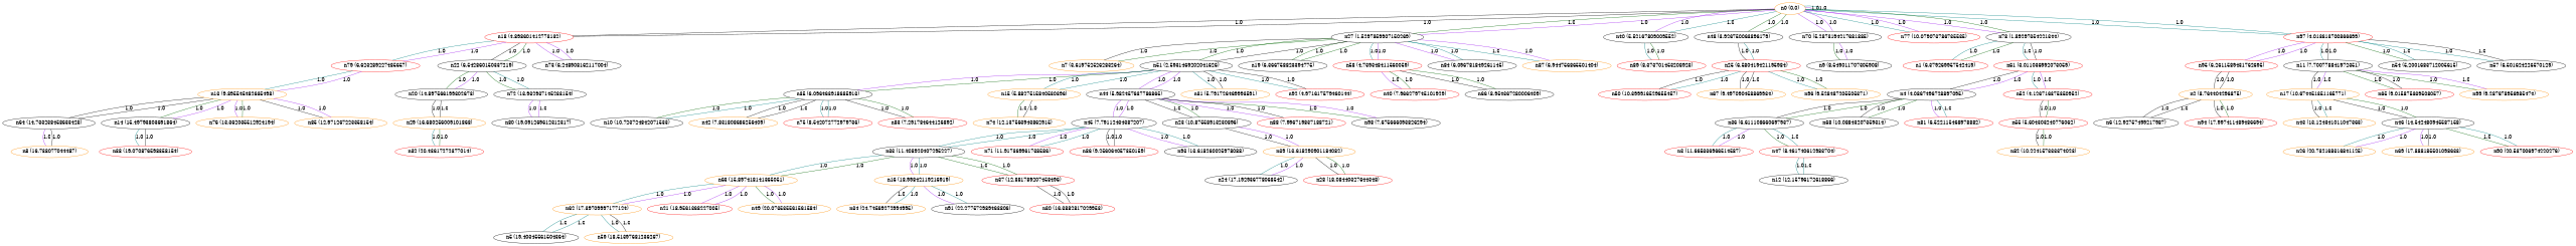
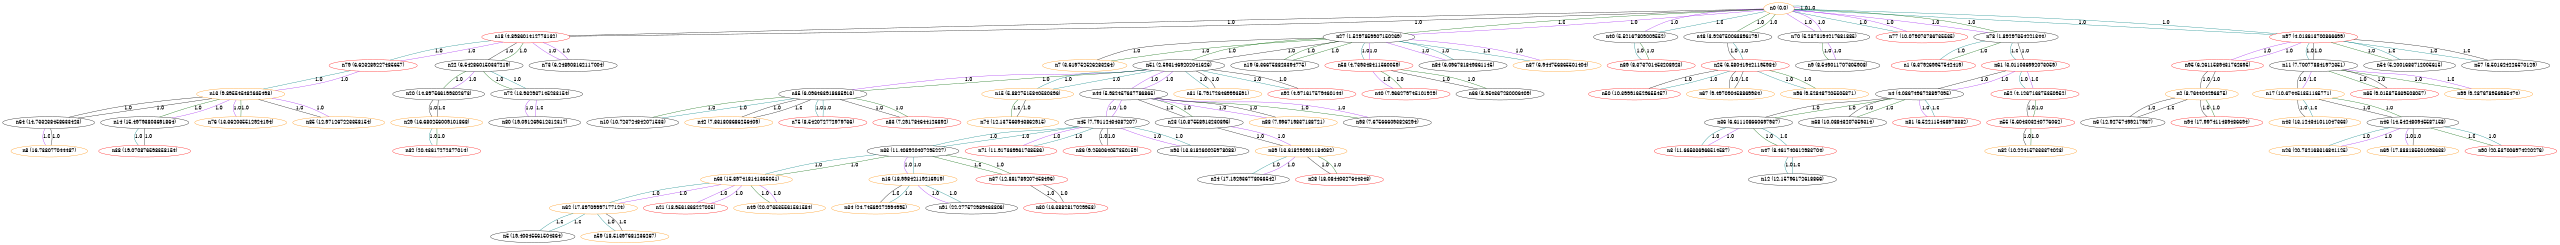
  graph {
    node [color=black]
    edge [color=teal weight=1.0]
    n1 [color=darkorange label="n0 (0.0)"]
    n2 [color=red label="n18 (4.898601412773132)"]
    n3 [label="n27 (1.5297859907150269)"]
    n4 [label="n40 (5.52167809009552)"]
    n5 [label="n48 (3.926750063896179)"]
    n6 [label="n70 (5.2873194217681885)"]
    n7 [color=red label="n77 (10.079073786735535)"]
    n8 [label="n78 (1.89297354221344)"]
    n9 [color=red label="n97 (4.013613700866699)"]
    n10 [color=red label="n79 (6.623289227485657)"]
    n11 [label="n22 (6.542860150337219)"]
    n12 [label="n73 (6.248908162117004)"]
    n13 [color=darkorange label="n7 (3.619752526283264)"]
    n14 [label="n51 (2.5931469202041626)"]
    n15 [label="n19 (6.366758823394775)"]
    n16 [color=red label="n58 (4.739348411560059)"]
-   n17 [label="n84 (6.096781849261145)"]
+   n17 [label="n84 (6.096781849861145)"]
    n18 [color=darkorange label="n87 (6.944756865501404)"]
    n19 [color=red label="n89 (8.373701453208923)"]
    n20 [color=red label="n25 (6.580419421195984)"]
    n21 [label="n9 (8.549011707305908)"]
    n22 [color=red label="n1 (6.379269957542419)"]
    n23 [color=red label="n61 (3.011036992073059)"]
    n24 [color=red label="n95 (6.2611589431762695)"]
    n25 [label="n11 (7.700778841972351)"]
    n26 [label="n54 (5.2001683712005615)"]
    n27 [label="n57 (6.501624226570129)"]
    n28 [color=darkorange label="n2 (8.764404296875)"]
    n29 [label="n6 (12.92757499217987)"]
    n30 [color=red label="n94 (17.997411489486694)"]
    n31 [color=red label="n3 (11.665336966514587)"]
    n32 [label="n36 (6.611108660697937)"]
    n33 [label="n4 (4.0867496728897095)"]
    n34 [color=red label="n47 (8.461740612983704)"]
    n35 [label="n68 (10.08843207359314)"]
    n36 [color=red label="n81 (6.522115468978882)"]
    n37 [color=red label="n52 (4.126716375350952)"]
    n38 [label="n5 (19.40345561504364)"]
    n39 [color=darkorange label="n62 (17.39709997177124)"]
    n40 [color=darkorange label="n63 (15.897418141365051)"]
    n41 [color=darkorange label="n59 (18.51397681236267)"]
    n42 [color=darkorange label="n8 (16.738077044487)"]
    n43 [label="n64 (14.733238458633423)"]
    n44 [color=darkorange label="n13 (9.895545482635498)"]
    n45 [label="n10 (10.723724842071533)"]
    n46 [label="n35 (6.096463918685913)"]
    n47 [color=darkorange label="n42 (7.831808686256409)"]
    n48 [color=red label="n75 (8.542072772979736)"]
    n49 [color=red label="n83 (7.291784644126892)"]
    n50 [color=darkorange label="n17 (10.674451351165771)"]
    n51 [color=red label="n65 (9.015875339508057)"]
    n52 [color=darkorange label="n99 (9.287678956985474)"]
    n53 [color=darkorange label="n43 (13.124341011047363)"]
    n54 [label="n46 (14.542480945587158)"]
    n55 [label="n12 (12.15796172618866)"]
    n56 [label="n14 (15.49793803691864)"]
    n57 [color=darkorange label="n76 (13.362035512924194)"]
    n58 [color=darkorange label="n85 (12.971267223358154)"]
    n59 [color=red label="n38 (19.070876598358154)"]
    n60 [color=darkorange label="n15 (5.8827515840530396)"]
    n61 [color=darkorange label="n74 (12.137563943862915)"]
    n62 [label="n44 (5.982457637786865)"]
    n63 [color=darkorange label="n31 (5.791726469993591)"]
    n64 [color=red label="n92 (4.971617579460144)"]
    n65 [color=darkorange label="n16 (18.99842119216919)"]
    n66 [label="n33 (11.408920407295227)"]
    n67 [color=darkorange label="n34 (24.74569272994995)"]
    n68 [label="n91 (22.277572989463806)"]
    n69 [color=red label="n37 (12.881789207458496)"]
    n70 [label="n45 (7.79112434387207)"]
    n71 [color=darkorange label="n26 (20.732168316841125)"]
    n72 [color=darkorange label="n69 (17.888185501098633)"]
    n73 [color=red label="n90 (20.537006974220276)"]
    n74 [label="n20 (14.897566199302673)"]
    n75 [label="n72 (13.932937145233154)"]
    n76 [color=darkorange label="n29 (16.680256009101868)"]
    n77 [color=red label="n32 (20.43617272377014)"]
    n78 [color=red label="n21 (18.9561368227005)"]
    n79 [color=darkorange label="n49 (20.073535561561584)"]
    n80 [label="n80 (19.091269612312317)"]
    n81 [label="n23 (10.87558913230896)"]
    n82 [color=darkorange label="n39 (13.618290901184082)"]
    n83 [label="n24 (17.192936778068542)"]
    n84 [color=red label="n28 (18.08440327644348)"]
-   n85 [color=red label="n88 (7.996719837188721)"]
+   n85 [color=darkorange label="n88 (7.996719837188721)"]
    n86 [label="n98 (7.675666093826294)"]
    n87 [color=red label="n50 (10.399916529655457)"]
    n88 [color=darkorange label="n67 (9.497090458869934)"]
    n89 [color=darkorange label="n96 (9.528487205505371)"]
    n90 [color=red label="n40 (7.966279745101929)"]
    n91 [label="n66 (8.954367280006409)"]
    n92 [color=red label="n30 (16.3882817029953)"]
    n93 [color=red label="n71 (11.917369961738586)"]
    n94 [color=red label="n86 (9.256064057350159)"]
    n95 [label="n93 (13.618260025978088)"]
    n96 [color=red label="n55 (5.604303240776062)"]
    n97 [color=darkorange label="n82 (10.224157333374023)"]
    n1 -- n1 [color=purple label=1.0]
    n1 -- n1 [label=1.0]
    n1 -- n2 [color=black label=1.0]
    n1 -- n3 [color=darkgreen label=1.0]
    n1 -- n4 [color=purple label=1.0]
    n1 -- n5 [color=darkgreen label=1.0]
    n1 -- n6 [color=purple label=1.0]
    n1 -- n7 [label=1.0]
    n1 -- n8 [color=purple label=1.0]
    n1 -- n9 [label=1.0]
    n2 -- n1 [color=black label=1.0]
    n2 -- n10 [label=1.0]
    n2 -- n11 [color=black label=1.0]
    n2 -- n12 [color=purple label=1.0]
    n3 -- n1 [color=purple label=1.0]
    n3 -- n13 [color=black label=1.0]
    n3 -- n14 [color=darkgreen label=1.0]
    n3 -- n15 [color=darkgreen label=1.0]
    n3 -- n16 [label=1.0]
    n3 -- n17 [color=purple label=1.0]
    n3 -- n18 [label=1.0]
    n4 -- n1 [label=1.0]
    n4 -- n19 [label=1.0]
    n5 -- n1 [color=darkgreen label=1.0]
    n5 -- n20 [color=black label=1.0]
    n6 -- n1 [color=purple label=1.0]
    n6 -- n21 [color=darkgreen label=1.0]
    n7 -- n1 [color=purple label=1.0]
    n8 -- n1 [color=darkgreen label=1.0]
    n8 -- n22 [label=1.0]
    n8 -- n23 [label=1.0]
    n9 -- n1 [label=1.0]
    n9 -- n24 [color=purple label=1.0]
    n9 -- n25 [label=1.0]
    n9 -- n26 [color=darkgreen label=1.0]
    n9 -- n27 [label=1.0]
    n10 -- n2 [color=purple label=1.0]
    n10 -- n44 [label=1.0]
    n11 -- n2 [color=darkgreen label=1.0]
    n11 -- n74 [color=darkgreen label=1.0]
    n11 -- n75 [color=darkgreen label=1.0]
    n12 -- n2 [color=purple label=1.0]
    n13 -- n3 [color=darkgreen label=1.0]
    n14 -- n3 [color=black label=1.0]
    n14 -- n46 [color=purple label=1.0]
    n14 -- n60 [label=1.0]
    n14 -- n62 [color=purple label=1.0]
    n14 -- n63 [label=1.0]
    n14 -- n64 [label=1.0]
    n15 -- n3 [color=darkgreen label=1.0]
    n16 -- n3 [color=purple label=1.0]
    n16 -- n90 [color=purple label=1.0]
    n16 -- n91 [color=black label=1.0]
    n17 -- n3 [label=1.0]
    n18 -- n3 [color=purple label=1.0]
    n19 -- n4 [color=darkgreen label=1.0]
    n20 -- n5 [label=1.0]
    n20 -- n87 [color=black label=1.0]
    n20 -- n88 [color=black label=1.0]
    n20 -- n89 [label=1.0]
    n21 -- n6 [color=purple label=1.0]
    n22 -- n8 [color=darkgreen label=1.0]
    n23 -- n8 [color=black label=1.0]
    n23 -- n33 [color=black label=1.0]
    n23 -- n37 [label=1.0]
    n24 -- n9 [color=purple label=1.0]
    n24 -- n28 [color=black label=1.0]
    n25 -- n9 [color=black label=1.0]
    n25 -- n50 [color=black label=1.0]
    n25 -- n51 [color=darkgreen label=1.0]
    n25 -- n52 [color=darkgreen label=1.0]
    n26 -- n9 [label=1.0]
    n27 -- n9 [color=black label=1.0]
    n28 -- n24 [color=black label=1.0]
    n28 -- n29 [color=black label=1.0]
    n28 -- n30 [color=black label=1.0]
    n29 -- n28 [color=black label=1.0]
    n30 -- n28 [color=darkgreen label=1.0]
    n31 -- n32 [color=purple label=1.0]
    n32 -- n31 [label=1.0]
    n32 -- n33 [color=darkgreen label=1.0]
    n32 -- n34 [color=darkgreen label=1.0]
    n33 -- n23 [color=purple label=1.0]
    n33 -- n32 [color=black label=1.0]
    n33 -- n35 [color=black label=1.0]
    n33 -- n36 [color=purple label=1.0]
    n34 -- n32 [label=1.0]
    n34 -- n55 [label=1.0]
    n35 -- n33 [color=darkgreen label=1.0]
    n36 -- n33 [label=1.0]
    n37 -- n23 [color=purple label=1.0]
    n37 -- n96 [color=black label=1.0]
    n38 -- n39 [label=1.0]
    n39 -- n38 [label=1.0]
    n39 -- n40 [color=purple label=1.0]
    n39 -- n41 [label=1.0]
    n40 -- n39 [label=1.0]
    n40 -- n66 [color=darkgreen label=1.0]
    n40 -- n78 [color=purple label=1.0]
    n40 -- n79 [color=darkgreen label=1.0]
    n41 -- n39 [color=black label=1.0]
    n42 -- n43 [color=black label=1.0]
    n43 -- n42 [color=purple label=1.0]
    n43 -- n44 [color=black label=1.0]
    n44 -- n10 [color=purple label=1.0]
    n44 -- n43 [color=black label=1.0]
    n44 -- n56 [color=darkgreen label=1.0]
    n44 -- n57 [color=purple label=1.0]
    n44 -- n58 [color=black label=1.0]
    n45 -- n46 [label=1.0]
    n46 -- n14 [color=darkgreen label=1.0]
    n46 -- n45 [color=darkgreen label=1.0]
    n46 -- n47 [color=black label=1.0]
    n46 -- n48 [label=1.0]
    n46 -- n49 [color=black label=1.0]
    n47 -- n46 [color=black label=1.0]
    n48 -- n46 [label=1.0]
    n49 -- n46 [color=darkgreen label=1.0]
    n50 -- n25 [color=purple label=1.0]
    n50 -- n53 [color=black label=1.0]
    n50 -- n54 [color=black label=1.0]
    n51 -- n25 [color=black label=1.0]
    n52 -- n25 [color=purple label=1.0]
    n53 -- n50 [label=1.0]
    n54 -- n50 [color=darkgreen label=1.0]
    n54 -- n71 [label=1.0]
    n54 -- n72 [color=purple label=1.0]
    n54 -- n73 [color=darkgreen label=1.0]
    n55 -- n34 [label=1.0]
    n56 -- n44 [color=purple label=1.0]
    n56 -- n59 [label=1.0]
    n57 -- n44 [color=darkgreen label=1.0]
    n58 -- n44 [color=purple label=1.0]
    n59 -- n56 [color=black label=1.0]
    n60 -- n14 [label=1.0]
    n60 -- n61 [color=darkgreen label=1.0]
    n61 -- n60 [color=black label=1.0]
    n62 -- n14 [color=purple label=1.0]
    n62 -- n70 [color=purple label=1.0]
    n62 -- n81 [color=black label=1.0]
    n62 -- n85 [color=purple label=1.0]
    n62 -- n86 [color=darkgreen label=1.0]
    n63 -- n14 [color=black label=1.0]
    n64 -- n14 [color=black label=1.0]
    n65 -- n66 [label=1.0]
    n65 -- n67 [color=black label=1.0]
    n65 -- n68 [color=purple label=1.0]
    n66 -- n40 [label=1.0]
    n66 -- n65 [color=purple label=1.0]
    n66 -- n69 [color=darkgreen label=1.0]
    n66 -- n70 [label=1.0]
    n67 -- n65 [label=1.0]
    n68 -- n65 [label=1.0]
    n69 -- n66 [color=darkgreen label=1.0]
    n69 -- n92 [color=black label=1.0]
    n70 -- n62 [color=purple label=1.0]
    n70 -- n66 [label=1.0]
    n70 -- n93 [color=purple label=1.0]
    n70 -- n94 [color=black label=1.0]
    n70 -- n95 [color=purple label=1.0]
    n71 -- n54 [color=purple label=1.0]
    n72 -- n54 [color=black label=1.0]
    n73 -- n54 [label=1.0]
    n74 -- n11 [color=purple label=1.0]
    n74 -- n76 [color=black label=1.0]
    n75 -- n11 [label=1.0]
    n75 -- n80 [color=purple label=1.0]
    n76 -- n74 [color=black label=1.0]
    n76 -- n77 [label=1.0]
    n77 -- n76 [color=darkgreen label=1.0]
    n78 -- n40 [color=purple label=1.0]
    n79 -- n40 [color=purple label=1.0]
    n80 -- n75 [color=purple label=1.0]
    n81 -- n62 [color=darkgreen label=1.0]
    n81 -- n82 [color=black label=1.0]
    n82 -- n81 [color=purple label=1.0]
    n82 -- n83 [label=1.0]
    n82 -- n84 [color=black label=1.0]
    n83 -- n82 [color=purple label=1.0]
    n84 -- n82 [color=darkgreen label=1.0]
    n85 -- n62 [color=black label=1.0]
    n86 -- n62 [color=purple label=1.0]
    n87 -- n20 [label=1.0]
    n88 -- n20 [color=black label=1.0]
    n89 -- n20 [color=darkgreen label=1.0]
    n90 -- n16 [color=darkgreen label=1.0]
    n91 -- n16 [color=darkgreen label=1.0]
    n92 -- n69 [color=black label=1.0]
    n93 -- n70 [label=1.0]
    n94 -- n70 [color=black label=1.0]
    n95 -- n70 [label=1.0]
    n96 -- n37 [color=darkgreen label=1.0]
    n96 -- n97 [color=black label=1.0]
    n97 -- n96 [color=darkgreen label=1.0]
  }
